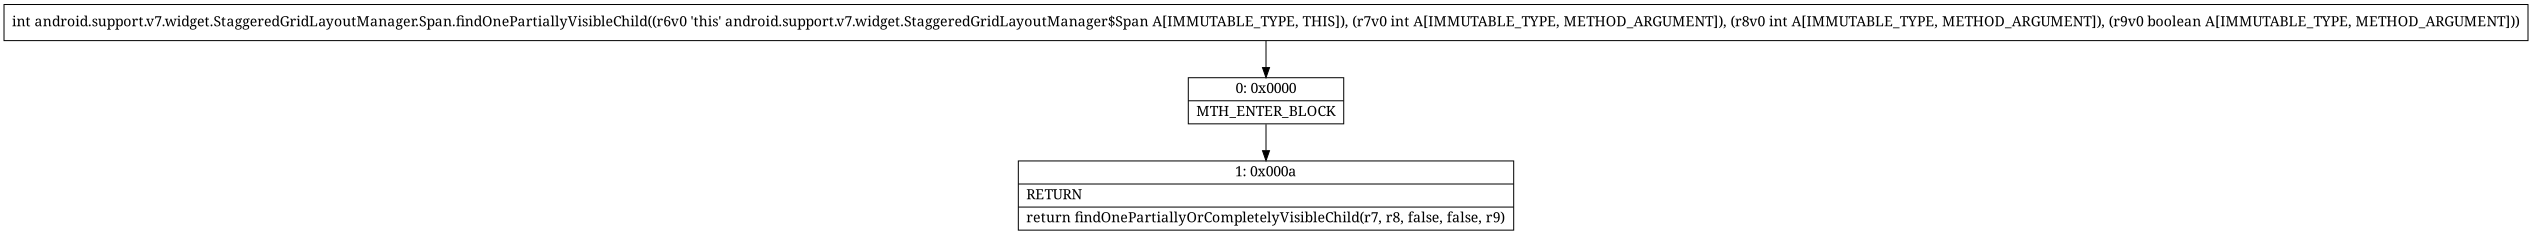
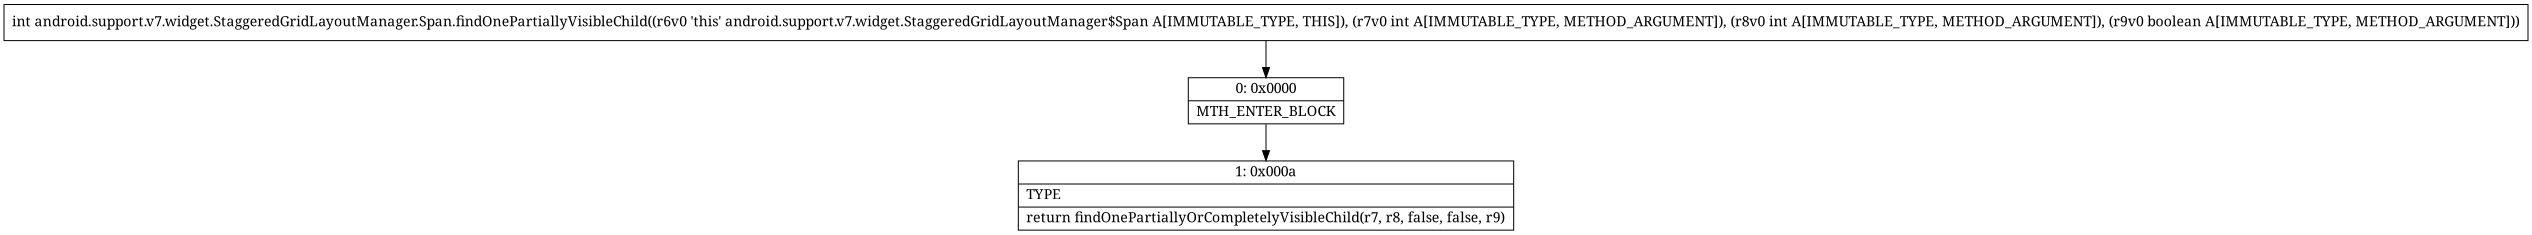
  digraph {
    fontname="Noto Serif"
    node [shape=record fontname="Noto Serif"]
    edge [fontname="Noto Serif"]
    n1 [label="{0\:\ 0x0000|MTH_ENTER_BLOCK\l}"]
-   n2 [label="{1\:\ 0x000a|RETURN\l|return findOnePartiallyOrCompletelyVisibleChild(r7, r8, false, false, r9)\l}"]
+   n2 [label="{1\:\ 0x000a|TYPE\l|return findOnePartiallyOrCompletelyVisibleChild(r7, r8, false, false, r9)\l}"]
    n3 [label="{int android.support.v7.widget.StaggeredGridLayoutManager.Span.findOnePartiallyVisibleChild((r6v0 'this' android.support.v7.widget.StaggeredGridLayoutManager$Span A[IMMUTABLE_TYPE, THIS]), (r7v0 int A[IMMUTABLE_TYPE, METHOD_ARGUMENT]), (r8v0 int A[IMMUTABLE_TYPE, METHOD_ARGUMENT]), (r9v0 boolean A[IMMUTABLE_TYPE, METHOD_ARGUMENT])) }"]
    n1 -> n2
    n3 -> n1
  }
